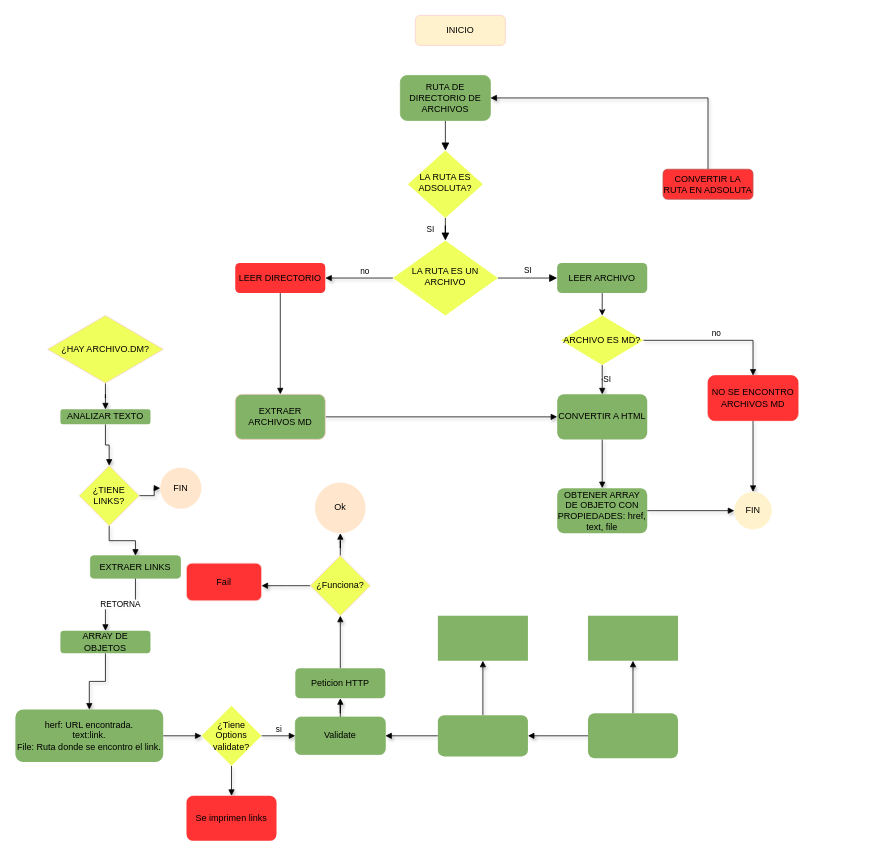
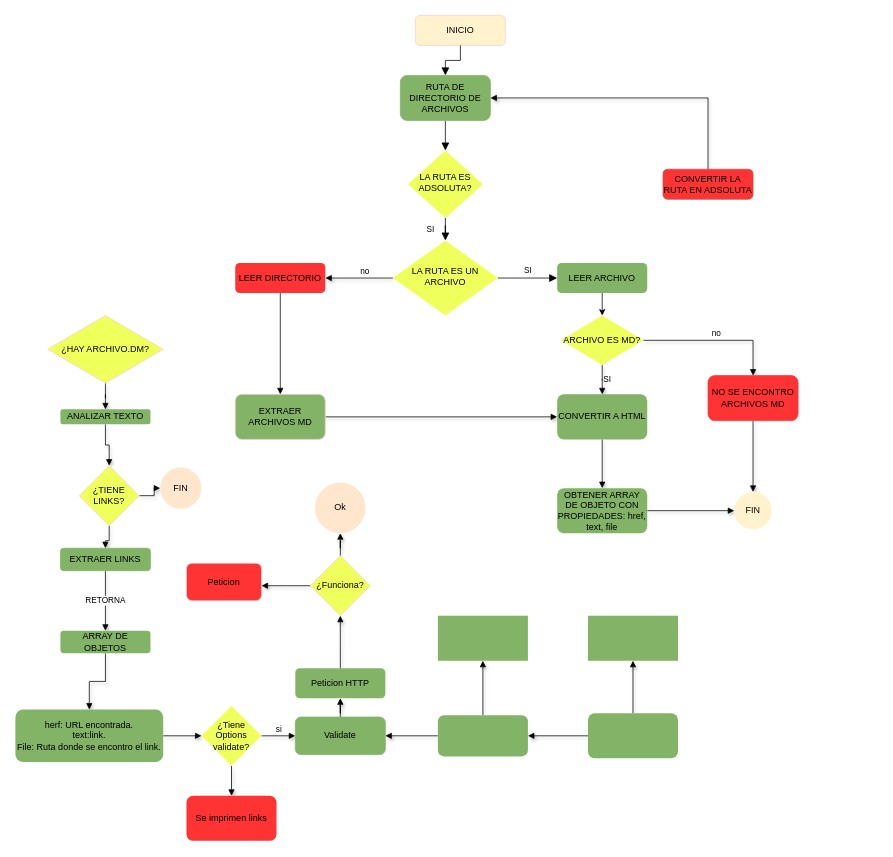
  <mxCell id="0" />
  <mxCell id="1" parent="0" />
  <mxCell id="2" value="" style="rounded=0;html=1;jettySize=auto;orthogonalLoop=1;fontSize=11;endArrow=block;endFill=1;endSize=8;strokeWidth=1;shadow=0;labelBackgroundColor=none;edgeStyle=orthogonalEdgeStyle;" parent="1" source="28" target="5" edge="1"><mxGeometry relative="1" as="geometry" /></mxCell>
  <mxCell id="3" value="INICIO" style="rounded=1;whiteSpace=wrap;html=1;fontSize=12;glass=0;strokeWidth=1;shadow=0;fillColor=#fff2cc;strokeColor=#F8CECC;" parent="1" vertex="1"><mxGeometry x="553" y="20" width="120" height="40" as="geometry" /></mxCell>
  <mxCell id="4" value="SI" style="rounded=0;html=1;jettySize=auto;orthogonalLoop=1;fontSize=11;endArrow=block;endFill=1;endSize=8;strokeWidth=1;shadow=0;labelBackgroundColor=none;edgeStyle=orthogonalEdgeStyle;" parent="1" source="5" target="10" edge="1"><mxGeometry y="20" relative="1" as="geometry"><mxPoint as="offset" /></mxGeometry></mxCell>
  <mxCell id="5" value="LA RUTA ES ADSOLUTA?" style="rhombus;whiteSpace=wrap;html=1;shadow=0;fontFamily=Helvetica;fontSize=12;align=center;strokeWidth=1;spacing=6;spacingTop=-4;fillColor=#EFFF5C;strokeColor=none;" parent="1" vertex="1"><mxGeometry x="543" y="200" width="100" height="90" as="geometry" /></mxCell>
  <mxCell id="6" style="edgeStyle=orthogonalEdgeStyle;rounded=0;orthogonalLoop=1;jettySize=auto;html=1;shadow=1;labelBackgroundColor=none;startArrow=none;startFill=0;endArrow=block;endFill=1;align=left;entryX=1;entryY=0.5;entryDx=0;entryDy=0;" edge="1" parent="1" source="7" target="28"><mxGeometry relative="1" as="geometry"><mxPoint x="853" y="110" as="targetPoint" /><Array as="points"><mxPoint x="943" y="130" /></Array></mxGeometry></mxCell>
  <mxCell id="7" value="CONVERTIR LA RUTA EN ADSOLUTA" style="rounded=1;whiteSpace=wrap;html=1;fontSize=12;glass=0;strokeWidth=1;shadow=0;strokeColor=#b85450;fillColor=#FF3333;" parent="1" vertex="1"><mxGeometry x="883" y="225" width="120" height="40" as="geometry" /></mxCell>
  <mxCell id="8" value="SI" style="edgeStyle=orthogonalEdgeStyle;rounded=0;html=1;jettySize=auto;orthogonalLoop=1;fontSize=11;endArrow=block;endFill=1;endSize=8;strokeWidth=1;shadow=0;labelBackgroundColor=none;" parent="1" source="10" target="14" edge="1"><mxGeometry y="10" relative="1" as="geometry"><mxPoint as="offset" /></mxGeometry></mxCell>
  <mxCell id="9" value="no" style="edgeStyle=orthogonalEdgeStyle;rounded=0;orthogonalLoop=1;jettySize=auto;html=1;exitX=0;exitY=0.5;exitDx=0;exitDy=0;shadow=1;labelBackgroundColor=none;startArrow=none;startFill=0;endArrow=block;endFill=1;align=left;verticalAlign=bottom;" edge="1" parent="1" source="10" target="12"><mxGeometry relative="1" as="geometry" /></mxCell>
  <mxCell id="10" value="LA RUTA ES UN ARCHIVO" style="rhombus;whiteSpace=wrap;html=1;shadow=0;fontFamily=Helvetica;fontSize=12;align=center;strokeWidth=1;spacing=6;spacingTop=-4;fillColor=#EFFF5C;strokeColor=none;" parent="1" vertex="1"><mxGeometry x="523" y="320" width="140" height="100" as="geometry" /></mxCell>
  <mxCell id="11" style="edgeStyle=orthogonalEdgeStyle;rounded=0;orthogonalLoop=1;jettySize=auto;html=1;exitX=0.5;exitY=1;exitDx=0;exitDy=0;endArrow=block;endFill=1;" edge="1" parent="1" source="12" target="16"><mxGeometry relative="1" as="geometry" /></mxCell>
  <mxCell id="12" value="LEER DIRECTORIO" style="rounded=1;whiteSpace=wrap;html=1;fontSize=12;glass=0;strokeWidth=1;shadow=0;fillColor=#FF3333;strokeColor=none;" parent="1" vertex="1"><mxGeometry x="313" y="350" width="120" height="40" as="geometry" /></mxCell>
  <mxCell id="13" style="edgeStyle=orthogonalEdgeStyle;rounded=0;orthogonalLoop=1;jettySize=auto;html=1;exitX=0.5;exitY=1;exitDx=0;exitDy=0;entryX=0.5;entryY=0;entryDx=0;entryDy=0;" edge="1" parent="1" source="14" target="20"><mxGeometry relative="1" as="geometry" /></mxCell>
  <mxCell id="14" value="LEER ARCHIVO" style="rounded=1;whiteSpace=wrap;html=1;fontSize=12;glass=0;strokeWidth=1;shadow=0;fillColor=#82B366;strokeColor=none;" parent="1" vertex="1"><mxGeometry x="742" y="350" width="120" height="40" as="geometry" /></mxCell>
  <mxCell id="15" style="edgeStyle=orthogonalEdgeStyle;rounded=0;orthogonalLoop=1;jettySize=auto;html=1;entryX=0;entryY=0.5;entryDx=0;entryDy=0;shadow=1;labelBackgroundColor=none;startArrow=none;startFill=0;endArrow=block;endFill=1;" edge="1" parent="1" source="16" target="24"><mxGeometry relative="1" as="geometry" /></mxCell>
  <mxCell id="16" value="EXTRAER ARCHIVOS MD" style="rounded=1;whiteSpace=wrap;html=1;strokeColor=#F8CECC;fillColor=#82B366;" vertex="1" parent="1"><mxGeometry x="313" y="525" width="120" height="60" as="geometry" /></mxCell>
  <mxCell id="17" style="edgeStyle=orthogonalEdgeStyle;rounded=0;orthogonalLoop=1;jettySize=auto;html=1;endArrow=block;endFill=0;strokeColor=none;" edge="1" parent="1" source="20"><mxGeometry relative="1" as="geometry"><mxPoint x="1168" y="550" as="targetPoint" /></mxGeometry></mxCell>
  <mxCell id="18" value="&lt;div&gt;no&lt;/div&gt;" style="edgeStyle=orthogonalEdgeStyle;rounded=0;orthogonalLoop=1;jettySize=auto;html=1;shadow=1;startArrow=none;startFill=0;endArrow=block;endFill=1;align=center;verticalAlign=bottom;labelBackgroundColor=none;labelPosition=center;verticalLabelPosition=top;" edge="1" parent="1" source="20" target="22"><mxGeometry relative="1" as="geometry"><mxPoint x="943" y="544" as="targetPoint" /></mxGeometry></mxCell>
  <mxCell id="19" value="SI" style="edgeStyle=orthogonalEdgeStyle;rounded=0;orthogonalLoop=1;jettySize=auto;html=1;shadow=1;labelBackgroundColor=none;startArrow=none;startFill=0;endArrow=block;endFill=1;verticalAlign=middle;align=left;" edge="1" parent="1" source="20" target="24"><mxGeometry relative="1" as="geometry"><mxPoint x="797" y="640" as="targetPoint" /></mxGeometry></mxCell>
  <mxCell id="20" value="ARCHIVO ES MD?" style="rhombus;whiteSpace=wrap;html=1;fillColor=#EFFF5C;strokeColor=none;" vertex="1" parent="1"><mxGeometry x="747" y="420" width="110" height="66" as="geometry" /></mxCell>
  <mxCell id="21" style="edgeStyle=orthogonalEdgeStyle;rounded=0;orthogonalLoop=1;jettySize=auto;html=1;entryX=0.5;entryY=0;entryDx=0;entryDy=0;shadow=1;labelBackgroundColor=none;startArrow=none;startFill=0;endArrow=block;endFill=1;" edge="1" parent="1" source="22" target="27"><mxGeometry relative="1" as="geometry" /></mxCell>
  <mxCell id="22" value="NO SE ENCONTRO ARCHIVOS MD" style="rounded=1;whiteSpace=wrap;html=1;fillColor=#FF3333;strokeColor=#FF3333;" vertex="1" parent="1"><mxGeometry x="943" y="500" width="120" height="60" as="geometry" /></mxCell>
  <mxCell id="23" style="edgeStyle=orthogonalEdgeStyle;rounded=0;orthogonalLoop=1;jettySize=auto;html=1;entryX=0.5;entryY=0;entryDx=0;entryDy=0;shadow=1;labelBackgroundColor=none;startArrow=none;startFill=0;endArrow=block;endFill=1;" edge="1" parent="1" source="24" target="26"><mxGeometry relative="1" as="geometry" /></mxCell>
  <mxCell id="24" value="CONVERTIR A HTML" style="rounded=1;whiteSpace=wrap;html=1;fillColor=#82B366;strokeColor=none;" vertex="1" parent="1"><mxGeometry x="742" y="525" width="120" height="60" as="geometry" /></mxCell>
  <mxCell id="25" style="edgeStyle=orthogonalEdgeStyle;rounded=0;orthogonalLoop=1;jettySize=auto;html=1;entryX=0;entryY=0.5;entryDx=0;entryDy=0;shadow=1;labelBackgroundColor=none;startArrow=none;startFill=0;endArrow=block;endFill=1;" edge="1" parent="1" source="26" target="27"><mxGeometry relative="1" as="geometry" /></mxCell>
  <mxCell id="26" value="OBTENER ARRAY DE OBJETO CON PROPIEDADES: href, text, file" style="rounded=1;whiteSpace=wrap;html=1;fillColor=#82B366;strokeColor=none;" vertex="1" parent="1"><mxGeometry x="742" y="650" width="120" height="60" as="geometry" /></mxCell>
  <mxCell id="27" value="FIN" style="ellipse;whiteSpace=wrap;html=1;aspect=fixed;fillColor=#fff2cc;strokeColor=none;" vertex="1" parent="1"><mxGeometry x="978" y="655" width="50" height="50" as="geometry" /></mxCell>
  <mxCell id="28" value="RUTA DE DIRECTORIO DE ARCHIVOS" style="rounded=1;whiteSpace=wrap;html=1;strokeColor=#82b366;fillColor=#82B366;" vertex="1" parent="1"><mxGeometry x="533" y="100" width="120" height="60" as="geometry" /></mxCell>
+ <mxCell id="29" value="" style="rounded=0;html=1;jettySize=auto;orthogonalLoop=1;fontSize=11;endArrow=block;endFill=1;endSize=8;strokeWidth=1;shadow=0;labelBackgroundColor=none;edgeStyle=orthogonalEdgeStyle;" edge="1" parent="1" source="3" target="28"><mxGeometry relative="1" as="geometry"><mxPoint x="593" y="70" as="sourcePoint" /><mxPoint x="593" y="230" as="targetPoint" /></mxGeometry></mxCell>
  <mxCell id="30" style="edgeStyle=orthogonalEdgeStyle;rounded=0;orthogonalLoop=1;jettySize=auto;html=1;entryX=0.5;entryY=0;entryDx=0;entryDy=0;shadow=1;labelBackgroundColor=none;startArrow=none;startFill=0;endArrow=block;endFill=1;align=left;" edge="1" parent="1" source="31" target="33"><mxGeometry relative="1" as="geometry" /></mxCell>
  <mxCell id="31" value="¿HAY ARCHIVO.DM?" style="rhombus;whiteSpace=wrap;html=1;strokeColor=#F8CECC;gradientColor=none;fillColor=#EFFF5C;" vertex="1" parent="1"><mxGeometry x="63" y="420" width="154" height="90" as="geometry" /></mxCell>
  <mxCell id="32" style="edgeStyle=orthogonalEdgeStyle;rounded=0;orthogonalLoop=1;jettySize=auto;html=1;exitX=0.5;exitY=1;exitDx=0;exitDy=0;entryX=0.5;entryY=0;entryDx=0;entryDy=0;shadow=1;labelBackgroundColor=none;startArrow=none;startFill=0;endArrow=block;endFill=1;align=left;" edge="1" parent="1" source="33" target="36"><mxGeometry relative="1" as="geometry" /></mxCell>
  <mxCell id="33" value="ANALIZAR TEXTO" style="rounded=1;whiteSpace=wrap;html=1;gradientColor=none;fillColor=#82B366;strokeColor=none;" vertex="1" parent="1"><mxGeometry x="80" y="545" width="120" height="20" as="geometry" /></mxCell>
  <mxCell id="34" style="edgeStyle=orthogonalEdgeStyle;rounded=0;orthogonalLoop=1;jettySize=auto;html=1;shadow=1;labelBackgroundColor=none;startArrow=none;startFill=0;endArrow=block;endFill=1;align=left;" edge="1" parent="1" source="36" target="37"><mxGeometry relative="1" as="geometry"><mxPoint x="463" y="840" as="targetPoint" /></mxGeometry></mxCell>
  <mxCell id="35" style="edgeStyle=orthogonalEdgeStyle;rounded=0;orthogonalLoop=1;jettySize=auto;html=1;entryX=0.5;entryY=0;entryDx=0;entryDy=0;shadow=1;labelBackgroundColor=none;startArrow=none;startFill=0;endArrow=block;endFill=1;align=left;" edge="1" parent="1" source="36" target="39"><mxGeometry relative="1" as="geometry" /></mxCell>
  <mxCell id="36" value="¿TIENE LINKS?" style="rhombus;whiteSpace=wrap;html=1;strokeColor=#F8CECC;fillColor=#EFFF5C;gradientColor=none;" vertex="1" parent="1"><mxGeometry x="105" y="620" width="80" height="80" as="geometry" /></mxCell>
  <mxCell id="37" value="FIN" style="ellipse;whiteSpace=wrap;html=1;aspect=fixed;fillColor=#ffe6cc;strokeColor=none;" vertex="1" parent="1"><mxGeometry x="213" y="622.5" width="55" height="55" as="geometry" /></mxCell>
  <mxCell id="38" value="RETORNA" style="edgeStyle=orthogonalEdgeStyle;rounded=0;orthogonalLoop=1;jettySize=auto;shadow=1;labelBackgroundColor=#ffffff;startArrow=none;startFill=0;endArrow=block;endFill=1;align=center;verticalAlign=middle;labelBorderColor=none;html=1;jumpStyle=none;sketch=0;horizontal=1;" edge="1" parent="1" source="39" target="41"><mxGeometry relative="1" as="geometry" /></mxCell>
- <mxCell id="39" value="EXTRAER LINKS" style="rounded=1;whiteSpace=wrap;html=1;strokeColor=#82b366;fillColor=#82B366;" vertex="1" parent="1"><mxGeometry x="120" y="740" width="120" height="30" as="geometry" /></mxCell>
+ <mxCell id="39" value="EXTRAER LINKS" style="rounded=1;whiteSpace=wrap;html=1;strokeColor=#82b366;fillColor=#82B366;" vertex="1" parent="1"><mxGeometry x="80" y="730" width="120" height="30" as="geometry" /></mxCell>
  <mxCell id="40" style="edgeStyle=orthogonalEdgeStyle;rounded=0;sketch=0;jumpStyle=none;orthogonalLoop=1;jettySize=auto;html=1;shadow=1;labelBackgroundColor=#ffffff;startArrow=none;startFill=0;endArrow=block;endFill=1;strokeColor=#000000;fontColor=#000000;align=center;" edge="1" parent="1" source="41" target="43"><mxGeometry relative="1" as="geometry" /></mxCell>
  <mxCell id="41" value="ARRAY DE OBJETOS" style="rounded=1;whiteSpace=wrap;html=1;gradientColor=none;fillColor=#82B366;strokeColor=none;" vertex="1" parent="1"><mxGeometry x="80" y="840" width="120" height="30" as="geometry" /></mxCell>
  <mxCell id="42" style="edgeStyle=orthogonalEdgeStyle;rounded=0;sketch=0;jumpStyle=none;orthogonalLoop=1;jettySize=auto;html=1;shadow=1;labelBackgroundColor=#ffffff;startArrow=none;startFill=0;endArrow=block;endFill=1;strokeColor=#000000;fontColor=#000000;align=center;" edge="1" parent="1" source="43" target="46"><mxGeometry relative="1" as="geometry" /></mxCell>
  <mxCell id="43" value="herf: URL encontrada.&lt;br&gt;text:link.&lt;br&gt;File: Ruta donde se encontro el link." style="rounded=1;whiteSpace=wrap;html=1;gradientColor=none;fontColor=#000000;fillColor=#82B366;strokeColor=none;align=center;" vertex="1" parent="1"><mxGeometry x="20" y="945" width="197" height="70" as="geometry" /></mxCell>
  <mxCell id="44" value="si" style="edgeStyle=orthogonalEdgeStyle;rounded=0;sketch=0;jumpStyle=none;orthogonalLoop=1;jettySize=auto;html=1;shadow=1;labelBackgroundColor=#ffffff;startArrow=none;startFill=0;endArrow=block;endFill=1;strokeColor=#000000;fontColor=#000000;align=center;verticalAlign=bottom;" edge="1" parent="1" source="46" target="48"><mxGeometry relative="1" as="geometry" /></mxCell>
  <mxCell id="45" style="edgeStyle=orthogonalEdgeStyle;rounded=0;sketch=0;jumpStyle=none;orthogonalLoop=1;jettySize=auto;html=1;shadow=1;labelBackgroundColor=#ffffff;startArrow=none;startFill=0;endArrow=block;endFill=1;strokeColor=#000000;fontColor=#000000;align=center;" edge="1" parent="1" source="46" target="63"><mxGeometry relative="1" as="geometry" /></mxCell>
  <mxCell id="46" value="¿Tiene Options validate?" style="rhombus;whiteSpace=wrap;html=1;gradientColor=none;fontColor=#000000;fillColor=#EFFF5C;strokeColor=none;" vertex="1" parent="1"><mxGeometry x="268" y="940" width="80" height="80" as="geometry" /></mxCell>
  <mxCell id="47" style="edgeStyle=orthogonalEdgeStyle;rounded=0;sketch=0;jumpStyle=none;orthogonalLoop=1;jettySize=auto;html=1;entryX=0.5;entryY=1;entryDx=0;entryDy=0;shadow=1;labelBackgroundColor=#ffffff;startArrow=none;startFill=0;endArrow=block;endFill=1;strokeColor=#000000;fontColor=#000000;align=center;" edge="1" parent="1" source="48" target="50"><mxGeometry relative="1" as="geometry" /></mxCell>
  <mxCell id="48" value="Validate" style="rounded=1;whiteSpace=wrap;html=1;strokeColor=#82b366;fillColor=#82B366;" vertex="1" parent="1"><mxGeometry x="393" y="955" width="120" height="50" as="geometry" /></mxCell>
  <mxCell id="49" style="edgeStyle=orthogonalEdgeStyle;rounded=0;sketch=0;jumpStyle=none;orthogonalLoop=1;jettySize=auto;html=1;shadow=1;labelBackgroundColor=#ffffff;startArrow=none;startFill=0;endArrow=block;endFill=1;strokeColor=#000000;fontColor=#000000;align=center;" edge="1" parent="1" source="50" target="53"><mxGeometry relative="1" as="geometry" /></mxCell>
  <mxCell id="50" value="Peticion HTTP" style="rounded=1;whiteSpace=wrap;html=1;gradientColor=none;fontColor=#000000;fillColor=#82B366;strokeColor=none;" vertex="1" parent="1"><mxGeometry x="393" y="890" width="120" height="40" as="geometry" /></mxCell>
  <mxCell id="51" style="edgeStyle=orthogonalEdgeStyle;rounded=0;sketch=0;jumpStyle=none;orthogonalLoop=1;jettySize=auto;html=1;shadow=1;labelBackgroundColor=#ffffff;startArrow=none;startFill=0;endArrow=block;endFill=1;strokeColor=#000000;fontColor=#000000;align=center;" edge="1" parent="1" source="53"><mxGeometry relative="1" as="geometry"><mxPoint x="348" y="780" as="targetPoint" /></mxGeometry></mxCell>
  <mxCell id="52" style="edgeStyle=orthogonalEdgeStyle;rounded=0;sketch=0;jumpStyle=none;orthogonalLoop=1;jettySize=auto;html=1;entryX=0.5;entryY=1;entryDx=0;entryDy=0;shadow=1;labelBackgroundColor=#ffffff;startArrow=none;startFill=0;endArrow=block;endFill=1;strokeColor=#000000;fontColor=#000000;align=center;" edge="1" parent="1" source="53" target="54"><mxGeometry relative="1" as="geometry" /></mxCell>
  <mxCell id="53" value="¿Funciona?" style="rhombus;whiteSpace=wrap;html=1;strokeColor=#F8CECC;gradientColor=none;fontColor=#000000;fillColor=#EFFF5C;" vertex="1" parent="1"><mxGeometry x="413" y="740" width="80" height="80" as="geometry" /></mxCell>
  <mxCell id="54" value="Ok" style="ellipse;whiteSpace=wrap;html=1;aspect=fixed;fillColor=#ffe6cc;strokeColor=none;" vertex="1" parent="1"><mxGeometry x="419.25" y="642.5" width="67.5" height="67.5" as="geometry" /></mxCell>
  <mxCell id="55" style="edgeStyle=orthogonalEdgeStyle;rounded=0;sketch=0;jumpStyle=none;orthogonalLoop=1;jettySize=auto;html=1;entryX=0.5;entryY=1;entryDx=0;entryDy=0;shadow=1;labelBackgroundColor=#ffffff;startArrow=none;startFill=0;endArrow=block;endFill=1;strokeColor=#000000;fontColor=#000000;align=center;" edge="1" parent="1" source="57" target="58"><mxGeometry relative="1" as="geometry" /></mxCell>
  <mxCell id="56" style="edgeStyle=orthogonalEdgeStyle;rounded=0;sketch=0;jumpStyle=none;orthogonalLoop=1;jettySize=auto;html=1;shadow=1;labelBackgroundColor=#ffffff;startArrow=none;startFill=0;endArrow=block;endFill=1;strokeColor=#000000;fontColor=#000000;align=center;" edge="1" parent="1" source="57" target="48"><mxGeometry relative="1" as="geometry" /></mxCell>
  <mxCell id="57" value="" style="rounded=1;whiteSpace=wrap;html=1;gradientColor=none;fontColor=#000000;fillColor=#82B366;strokeColor=none;" vertex="1" parent="1"><mxGeometry x="583" y="952.5" width="120" height="55" as="geometry" /></mxCell>
  <mxCell id="58" value="" style="rounded=0;whiteSpace=wrap;html=1;gradientColor=none;fontColor=#000000;strokeColor=none;fillColor=#82B366;" vertex="1" parent="1"><mxGeometry x="583" y="820" width="120" height="60" as="geometry" /></mxCell>
  <mxCell id="59" style="edgeStyle=orthogonalEdgeStyle;rounded=0;sketch=0;jumpStyle=none;orthogonalLoop=1;jettySize=auto;html=1;shadow=1;labelBackgroundColor=#ffffff;startArrow=none;startFill=0;endArrow=block;endFill=1;strokeColor=#000000;fontColor=#000000;align=center;" edge="1" parent="1" source="61" target="62"><mxGeometry relative="1" as="geometry" /></mxCell>
  <mxCell id="60" style="edgeStyle=orthogonalEdgeStyle;rounded=0;sketch=0;jumpStyle=none;orthogonalLoop=1;jettySize=auto;html=1;shadow=1;labelBackgroundColor=#ffffff;startArrow=none;startFill=0;endArrow=block;endFill=1;strokeColor=#000000;fontColor=#000000;align=center;" edge="1" parent="1" source="61" target="57"><mxGeometry relative="1" as="geometry"><mxPoint x="713" y="980" as="targetPoint" /></mxGeometry></mxCell>
  <mxCell id="61" value="" style="rounded=1;whiteSpace=wrap;html=1;gradientColor=none;fontColor=#000000;fillColor=#82B366;strokeColor=none;" vertex="1" parent="1"><mxGeometry x="783" y="950" width="120" height="60" as="geometry" /></mxCell>
  <mxCell id="62" value="" style="rounded=0;whiteSpace=wrap;html=1;gradientColor=none;fontColor=#000000;fillColor=#82B366;strokeColor=none;" vertex="1" parent="1"><mxGeometry x="783" y="820" width="120" height="60" as="geometry" /></mxCell>
  <mxCell id="63" value="Se imprimen links" style="rounded=1;whiteSpace=wrap;html=1;gradientColor=none;fontColor=#000000;fillColor=#FF3333;strokeColor=none;" vertex="1" parent="1"><mxGeometry x="248" y="1060" width="120" height="60" as="geometry" /></mxCell>
- <mxCell id="64" value="Fail" style="rounded=1;whiteSpace=wrap;html=1;strokeColor=#F8CECC;fillColor=#FF3333;gradientColor=none;fontColor=#000000;" vertex="1" parent="1"><mxGeometry x="248" y="750" width="100" height="50" as="geometry" /></mxCell>
+ <mxCell id="64" value="Peticion" style="rounded=1;whiteSpace=wrap;html=1;strokeColor=#F8CECC;fillColor=#FF3333;gradientColor=none;fontColor=#000000;" vertex="1" parent="1"><mxGeometry x="248" y="750" width="100" height="50" as="geometry" /></mxCell>
